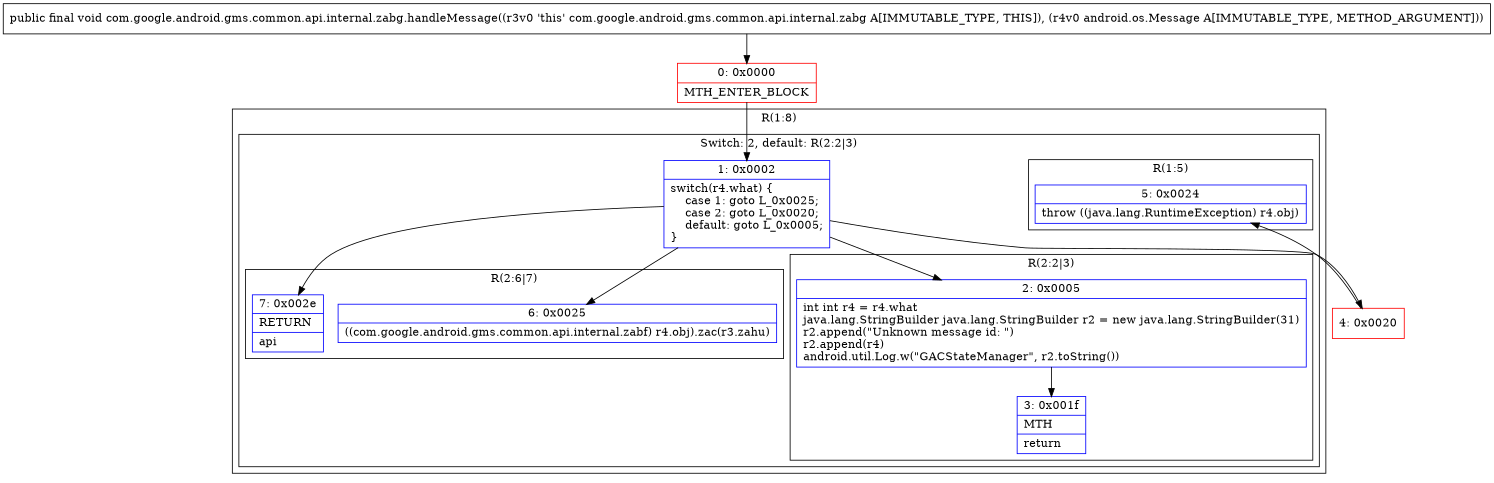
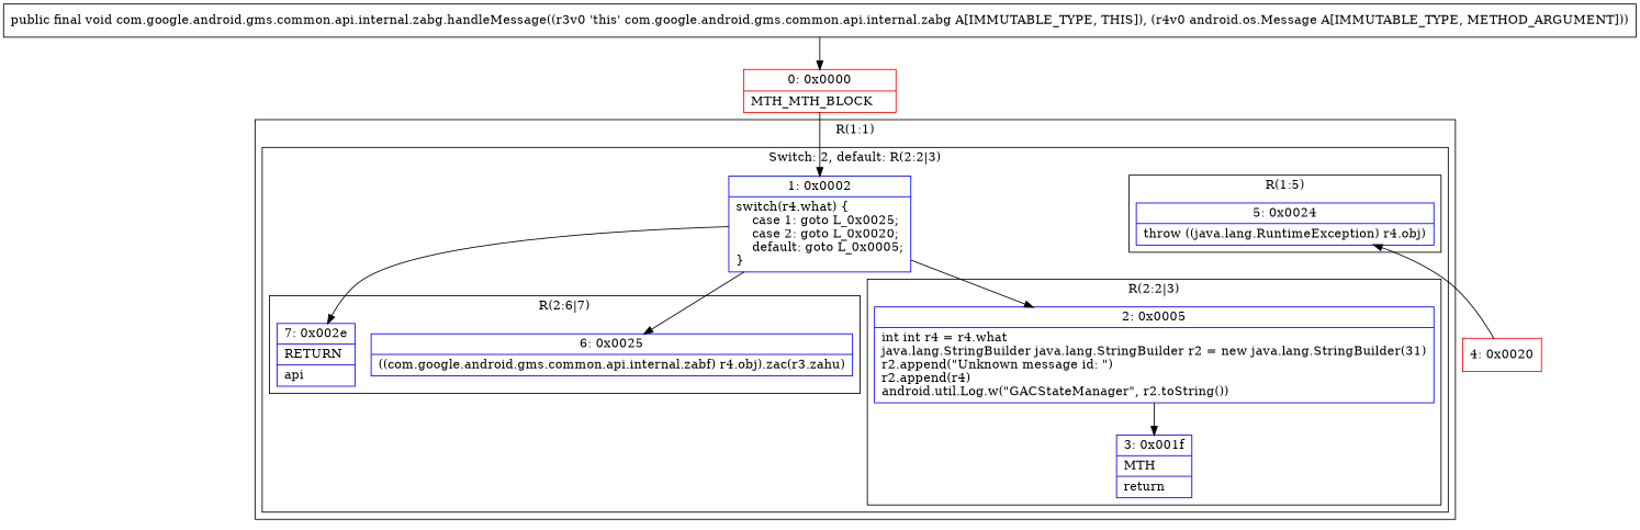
  digraph {
    node [color=blue shape=record]
    n1 [label="{6\:\ 0x0025|((com.google.android.gms.common.api.internal.zabf) r4.obj).zac(r3.zahu)\l}"]
    n2 [label="{7\:\ 0x002e|RETURN\l|api\l}"]
    n3 [label="{5\:\ 0x0024|throw ((java.lang.RuntimeException) r4.obj)\l}"]
    n4 [label="{2\:\ 0x0005|int int r4 = r4.what\ljava.lang.StringBuilder java.lang.StringBuilder r2 = new java.lang.StringBuilder(31)\lr2.append(\"Unknown message id: \")\lr2.append(r4)\landroid.util.Log.w(\"GACStateManager\", r2.toString())\l}"]
    n5 [label="{3\:\ 0x001f|MTH\l|return\l}"]
    n6 [label="{1\:\ 0x0002|switch(r4.what) \{\l    case 1: goto L_0x0025;\l    case 2: goto L_0x0020;\l    default: goto L_0x0005;\l\}\l}"]
    n7 [color=red label="{4\:\ 0x0020}"]
-   n8 [color=red label="{0\:\ 0x0000|MTH_ENTER_BLOCK\l}"]
+   n8 [color=red label="{0\:\ 0x0000|MTH_MTH_BLOCK\l}"]
    n9 [label="{public final void com.google.android.gms.common.api.internal.zabg.handleMessage((r3v0 'this' com.google.android.gms.common.api.internal.zabg A[IMMUTABLE_TYPE, THIS]), (r4v0 android.os.Message A[IMMUTABLE_TYPE, METHOD_ARGUMENT])) }" color=""]
    subgraph cluster_1 {
-     label="R(1:8)"
+     label="R(1:1)"
      subgraph cluster_2 {
        label="Switch: 2, default: R(2:2|3)"
        n6
        subgraph cluster_3 {
          label="R(2:6|7)"
          n1
          n2
        }
        subgraph cluster_4 {
          label="R(1:5)"
          n3
        }
        subgraph cluster_5 {
          label="R(2:2|3)"
          n4
          n5
        }
      }
    }
    n4 -> n5
    n6 -> n1
    n6 -> n2
    n6 -> n4
-   n6 -> n7
    n7 -> n3
    n8 -> n6
    n9 -> n8
  }
